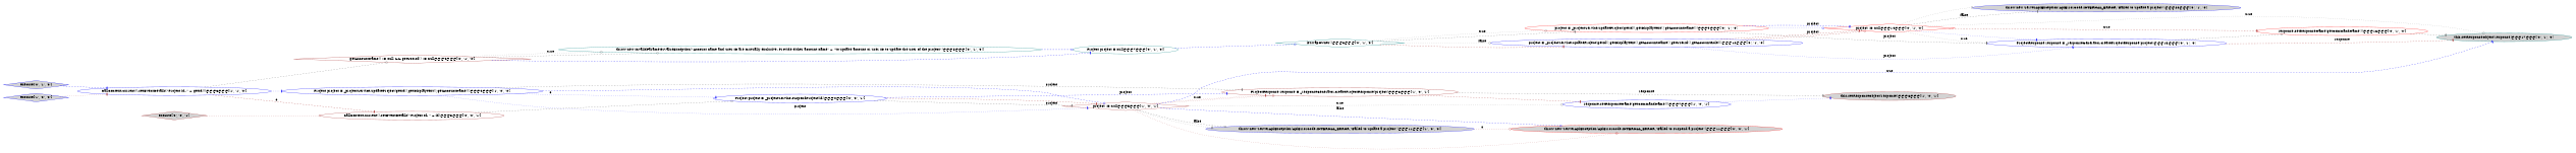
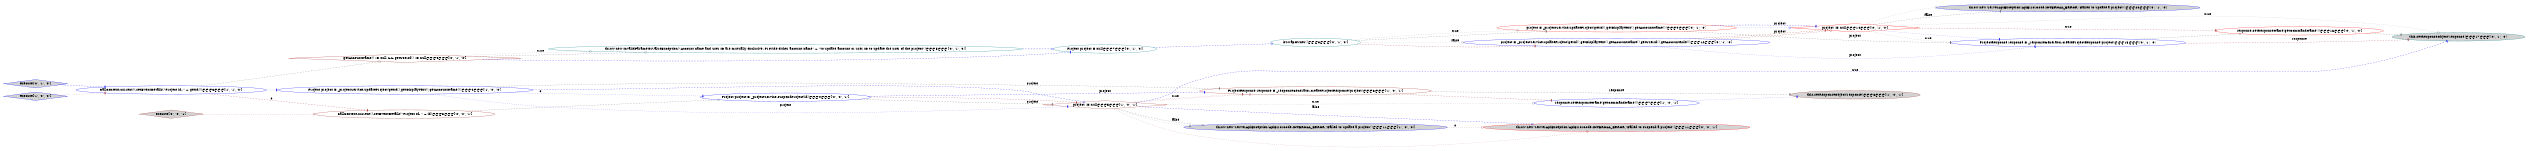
  digraph {
    rankdir=LR
    node [color=blue fillcolor=white shape=ellipse style=filled]
    edge [arrowhead=tee color=gray40 style=dashed]
    n1 [color=brown fillcolor=lightgray label="this.setResponseObject(response)@@@8@@@['1', '0', '1']"]
-   n2 [color=teal label="isSwapOwner()@@@8@@@['0', '1', '0']" shape=diamond]
+   n2 [color=teal label="isSwapOwner()@@@8@@@['0', '1', '0']"]
    n3 [color=red label="project = _projectService.updateProject(getId(),getDisplayText(),getAccountName())@@@9@@@['0', '1', '0']"]
    n4 [label="project = _projectService.updateProject(getId(),getDisplayText(),getAccountName(),getUserId(),getAccountRole())@@@12@@@['0', '1', '0']"]
    n5 [color=red label="project != null@@@14@@@['0', '1', '0']" shape=diamond]
    n6 [label="ProjectResponse response = _responseGenerator.createProjectResponse(project)@@@15@@@['0', '1', '0']"]
    n7 [color=teal fillcolor=lightgray label="this.setResponseObject(response)@@@17@@@['0', '1', '0']"]
    n8 [fillcolor=lightgray label="throw new ServerApiException(ApiErrorCode.INTERNAL_ERROR,\"Failed to update a project\")@@@11@@@['1', '0', '0']"]
    n9 [color=red fillcolor=lightgray label="throw new ServerApiException(ApiErrorCode.INTERNAL_ERROR,\"Failed to suspend a project\")@@@11@@@['0', '0', '1']"]
    n10 [color=red label="response.setResponseName(getCommandName())@@@16@@@['0', '1', '0']"]
    n11 [fillcolor=lightgray label="throw new ServerApiException(ApiErrorCode.INTERNAL_ERROR,\"Failed to update a project\")@@@20@@@['0', '1', '0']"]
    n12 [color=brown label="getAccountName() != null && getUserId() != null@@@4@@@['0', '1', '0']" shape=diamond]
    n13 [color=teal label="Project project = null@@@7@@@['0', '1', '0']"]
    n14 [color=teal label="throw new InvalidParameterValueException(\"Account name and user ID are mutually exclusive. Provide either account name\" + \"to update account or user ID to update the user of the project\")@@@5@@@['0', '1', '0']"]
    n15 [color=brown label="ProjectResponse response = _responseGenerator.createProjectResponse(project)@@@6@@@['1', '0', '1']"]
    n16 [label="response.setResponseName(getCommandName())@@@7@@@['1', '0', '1']"]
    n17 [label="Project project = _projectService.suspendProject(id)@@@4@@@['0', '0', '1']"]
    n18 [color=brown label="project != null@@@5@@@['1', '0', '1']" shape=diamond]
    n19 [fillcolor=lightgray label="execute['0', '1', '0']" shape=diamond]
    n20 [label="CallContext.current().setEventDetails(\"Project id: \" + getId())@@@3@@@['1', '1', '0']"]
    n21 [color=brown label="CallContext.current().setEventDetails(\"Project Id: \" + id)@@@3@@@['0', '0', '1']"]
    n22 [label="Project project = _projectService.updateProject(getId(),getDisplayText(),getAccountName())@@@4@@@['1', '0', '0']"]
    n23 [fillcolor=lightgray label="execute['1', '0', '0']" shape=diamond]
    n24 [color=brown fillcolor=lightgray label="execute['0', '0', '1']" shape=diamond]
    n2 -> n3 [arrowhead=odot label=true style=dotted]
    n2 -> n3
    n2 -> n4 [color=brown]
    n2 -> n4 [arrowhead=odot label=false style=dotted]
    n3 -> n5 [color=blue label=project]
    n3 -> n5 [arrowhead=odot color=blue style=dotted]
    n3 -> n6 [label=project]
    n4 -> n5 [color=brown label=project]
    n4 -> n5 [arrowhead=odot color=brown]
    n4 -> n6 [color=blue label=project style=dotted]
    n5 -> n6 [label=true style=dotted]
    n5 -> n6 [color=blue style=dotted]
    n5 -> n7 [arrowhead=odot label=true style=dotted]
    n5 -> n10 [color=brown label=true]
    n5 -> n11 [arrowhead=odot style=dotted]
    n5 -> n11 [label=false]
    n6 -> n7 [color=brown label=response]
    n6 -> n10 [arrowhead=odot]
    n8 -> n9 [arrowhead=odot color=brown label=0 style=dotted]
    n10 -> n7
    n12 -> n13 [color=blue]
    n12 -> n14 [arrowhead=odot label=true style=dotted]
    n12 -> n14 [arrowhead=odot]
    n13 -> n2 [arrowhead=odot color=blue]
    n14 -> n13 [arrowhead=odot color=blue]
    n15 -> n1 [label=response]
    n15 -> n16 [color=brown]
    n16 -> n1 [color=blue style=dotted]
    n17 -> n15 [color=blue label=project]
    n17 -> n18 [label=project]
    n17 -> n18 [color=brown]
    n18 -> n7 [color=blue label=true]
    n18 -> n8 [arrowhead=odot label=false]
    n18 -> n8 [style=dotted]
    n18 -> n9 [arrowhead=odot color=brown style=dotted]
    n18 -> n9 [arrowhead=odot color=blue label=false]
    n18 -> n15 [arrowhead=odot color=brown style=dotted]
    n18 -> n15 [color=brown label=true style=dotted]
    n18 -> n16 [arrowhead=odot label=true style=dotted]
    n19 -> n20 [color=blue]
    n20 -> n12 [arrowhead=odot]
    n20 -> n21 [color=brown label=0]
    n20 -> n22 [color=blue style=dotted]
    n21 -> n17 [arrowhead=odot]
    n22 -> n15 [label=project]
    n22 -> n17 [color=blue label=0 style=dotted]
    n22 -> n18 [color=blue label=project style=dotted]
    n22 -> n18 [arrowhead=odot color=blue]
    n23 -> n20 [color=brown style=dotted]
    n24 -> n21 [arrowhead=odot color=brown style=dotted]
  }
